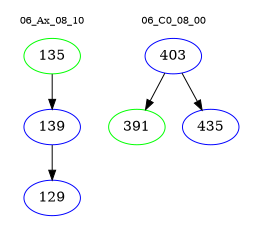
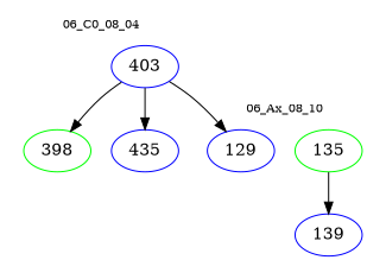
  digraph {
    node [color=blue]
    edge [color=black]
    n1 [color=green label=135]
    n2 [label=139]
    n3 [label=129]
-   n4 [color=green label=391]
+   n4 [color=green label=398]
    n5 [label=403]
    n6 [label=435]
    subgraph cluster_1 {
      color=white
      fontsize=10
      label="06_Ax_08_10"
      n1
      n2
      n3
    }
    subgraph cluster_2 {
      color=white
      fontsize=10
-     label="06_C0_08_00"
+     label="06_C0_08_04"
      n4
      n5
      n6
    }
    n1 -> n2
-   n2 -> n3
+   n5 -> n3
    n5 -> n4
    n5 -> n6
  }
